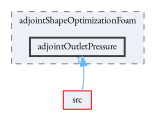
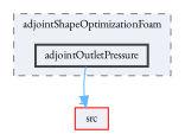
  digraph {
    compound=true
    fontname="EB Garamond"
    node [fillcolor="#edf0f7" fontname="EB Garamond" fontsize=10 shape=box]
    n1 [color=grey25 height=0.2 label=adjointOutletPressure style="filled,bold" width=0.4]
    n2 [color=red height=0.2 label=src style=filled width=0.4]
    subgraph cluster_1 {
      bgcolor="#edf0f7"
      fontsize=10
      label=adjointShapeOptimizationFoam
      pencolor=grey50
      style="filled,dashed"
      n1
    }
-   n2 -> n1 [color=steelblue1 fontcolor=steelblue1 fontname="EB Garamond" fontsize=10 headlabel=1 labeldistance=1.5 labelfontname=Helvetica labelfontsize=10]
+   n1 -> n2 [color=steelblue1 fontcolor=steelblue1 fontname="EB Garamond" fontsize=10 headlabel=1 labeldistance=1.5 labelfontname=Helvetica labelfontsize=10]
  }
